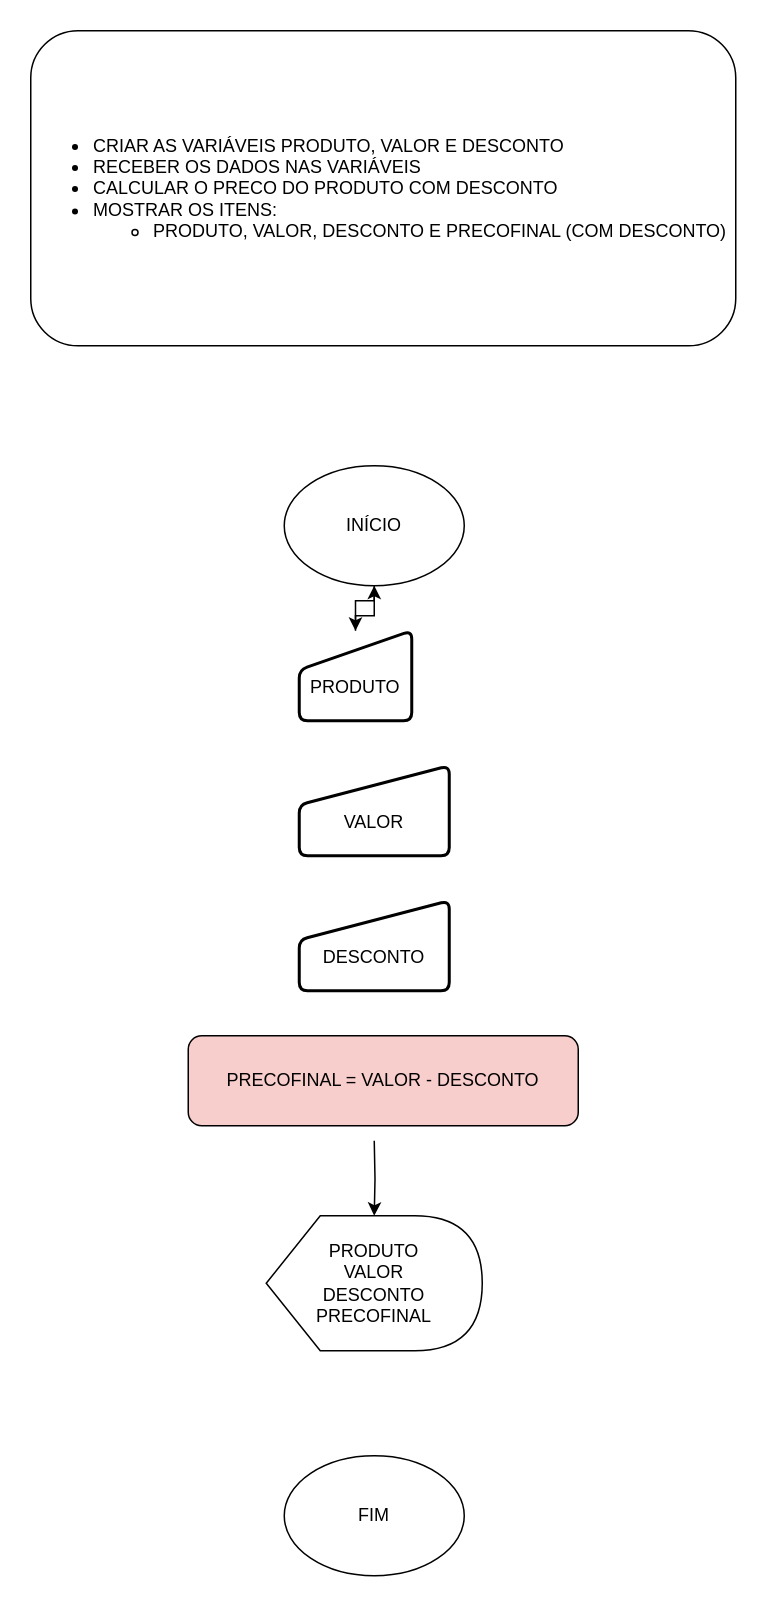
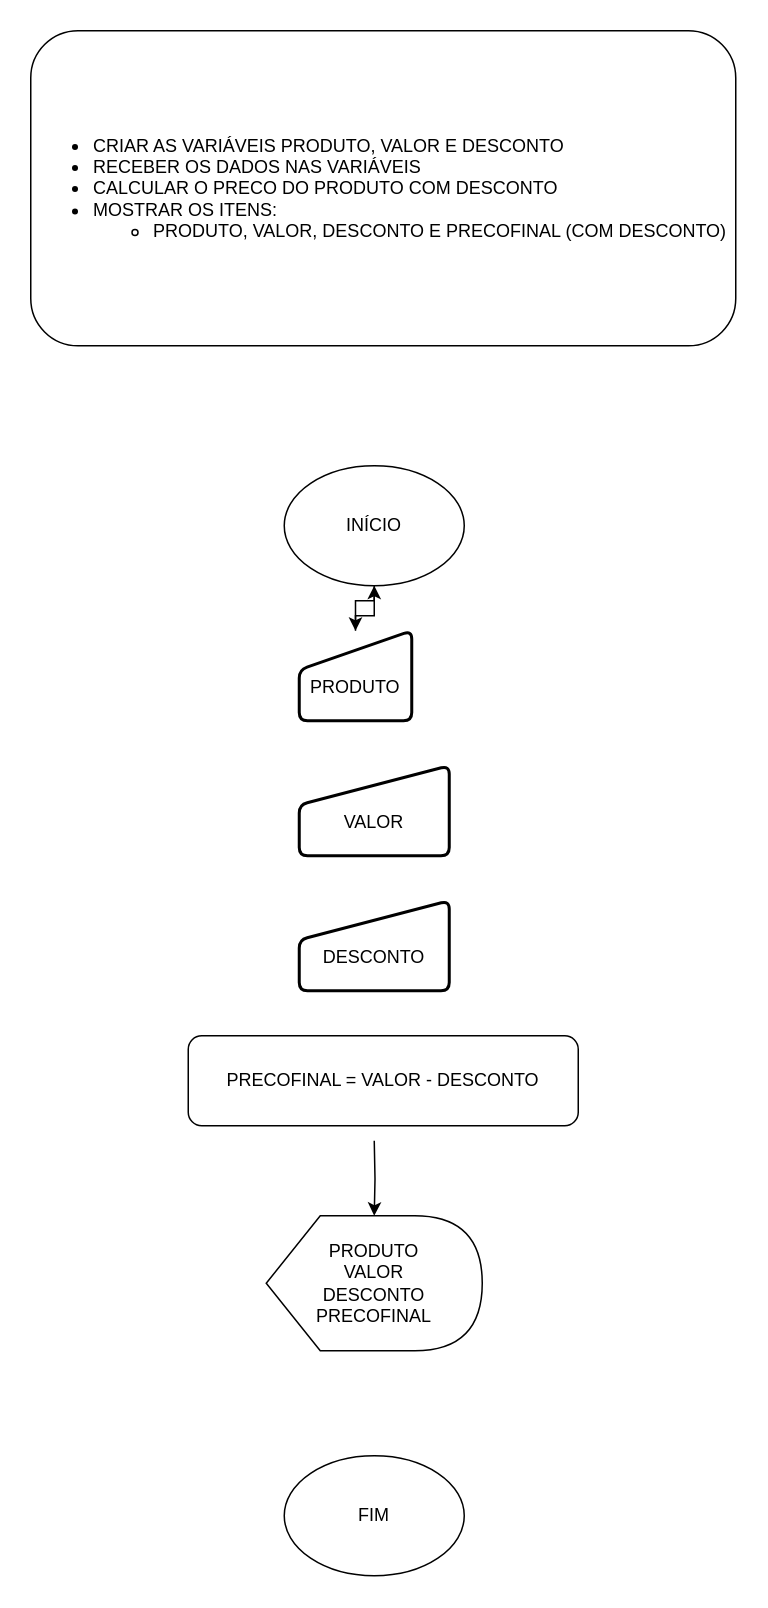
  <mxCell id="0" />
  <mxCell id="1" parent="0" />
  <mxCell id="2" value="" style="edgeStyle=orthogonalEdgeStyle;rounded=0;orthogonalLoop=1;jettySize=auto;html=1;" parent="1" source="3" target="6" edge="1"><mxGeometry relative="1" as="geometry" /></mxCell>
  <mxCell id="3" value="INÍCIO" style="ellipse;whiteSpace=wrap;html=1;" parent="1" vertex="1"><mxGeometry x="189" y="310" width="120" height="80" as="geometry" /></mxCell>
  <mxCell id="4" value="FIM" style="ellipse;whiteSpace=wrap;html=1;" parent="1" vertex="1"><mxGeometry x="189" y="970" width="120" height="80" as="geometry" /></mxCell>
  <mxCell id="5" value="" style="edgeStyle=orthogonalEdgeStyle;rounded=0;orthogonalLoop=1;jettySize=auto;html=1;" parent="1" source="6" target="3" edge="1"><mxGeometry relative="1" as="geometry" /></mxCell>
  <mxCell id="6" value="&lt;div&gt;&lt;br&gt;&lt;/div&gt;PRODUTO" style="html=1;strokeWidth=2;shape=manualInput;whiteSpace=wrap;rounded=1;size=26;arcSize=11;" parent="1" vertex="1"><mxGeometry x="199" y="420" width="75" height="60" as="geometry" /></mxCell>
  <mxCell id="7" value="" style="edgeStyle=orthogonalEdgeStyle;rounded=0;orthogonalLoop=1;jettySize=auto;html=1;" parent="1" target="8" edge="1"><mxGeometry relative="1" as="geometry"><mxPoint x="249" y="760" as="sourcePoint" /></mxGeometry></mxCell>
  <mxCell id="8" value="PRODUTO&lt;div&gt;VALOR&lt;/div&gt;&lt;div&gt;DESCONTO&lt;/div&gt;&lt;div&gt;PRECOFINAL&lt;/div&gt;" style="shape=display;whiteSpace=wrap;html=1;" parent="1" vertex="1"><mxGeometry x="177" y="810" width="144" height="90" as="geometry" /></mxCell>
  <mxCell id="9" value="&lt;div&gt;&lt;br&gt;&lt;/div&gt;VALOR&lt;div&gt;&lt;/div&gt;" style="html=1;strokeWidth=2;shape=manualInput;whiteSpace=wrap;rounded=1;size=26;arcSize=11;" parent="1" vertex="1"><mxGeometry x="199" y="510" width="100" height="60" as="geometry" /></mxCell>
  <mxCell id="10" value="&lt;div&gt;&lt;br&gt;&lt;/div&gt;DESCONTO&lt;div&gt;&lt;/div&gt;" style="html=1;strokeWidth=2;shape=manualInput;whiteSpace=wrap;rounded=1;size=26;arcSize=11;" parent="1" vertex="1"><mxGeometry x="199" y="600" width="100" height="60" as="geometry" /></mxCell>
- <mxCell id="11" value="PRECOFINAL = VALOR - DESCONTO" style="rounded=1;whiteSpace=wrap;html=1;fillColor=#f8cecc;" parent="1" vertex="1"><mxGeometry x="125" y="690" width="260" height="60" as="geometry" /></mxCell>
+ <mxCell id="11" value="PRECOFINAL = VALOR - DESCONTO" style="rounded=1;whiteSpace=wrap;html=1;" parent="1" vertex="1"><mxGeometry x="125" y="690" width="260" height="60" as="geometry" /></mxCell>
  <mxCell id="12" value="&lt;ul&gt;&lt;li&gt;CRIAR AS VARIÁVEIS PRODUTO, VALOR E DESCONTO&lt;/li&gt;&lt;li&gt;RECEBER OS DADOS NAS VARIÁVEIS&lt;/li&gt;&lt;li&gt;CALCULAR O PRECO DO PRODUTO COM DESCONTO&lt;/li&gt;&lt;li&gt;MOSTRAR OS ITENS:&lt;/li&gt;&lt;ul&gt;&lt;li&gt;PRODUTO, VALOR, DESCONTO E PRECOFINAL (COM DESCONTO)&lt;/li&gt;&lt;/ul&gt;&lt;/ul&gt;" style="rounded=1;whiteSpace=wrap;html=1;align=left;" parent="1" vertex="1"><mxGeometry x="20" y="20" width="470" height="210" as="geometry" /></mxCell>
